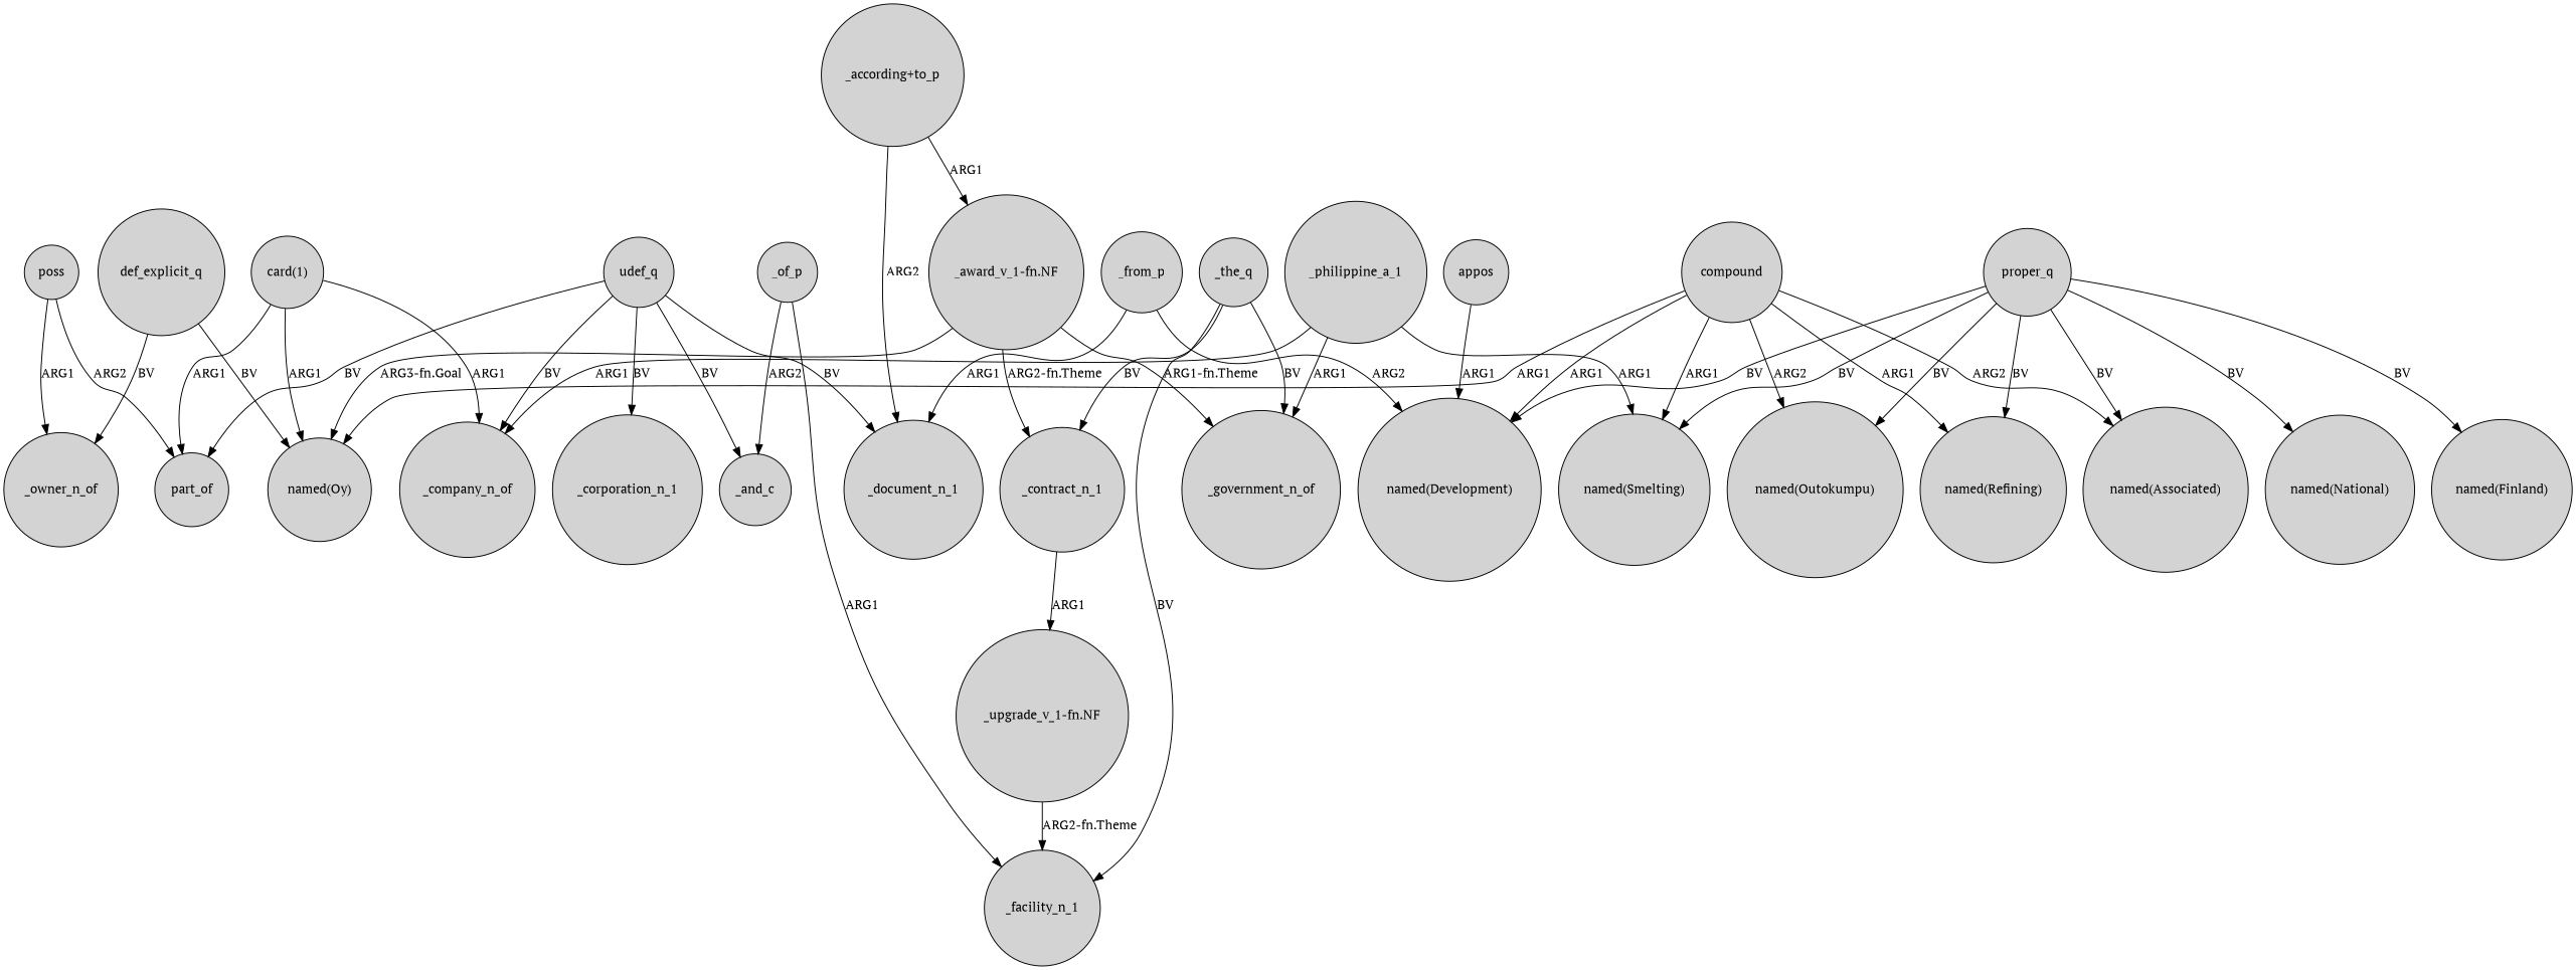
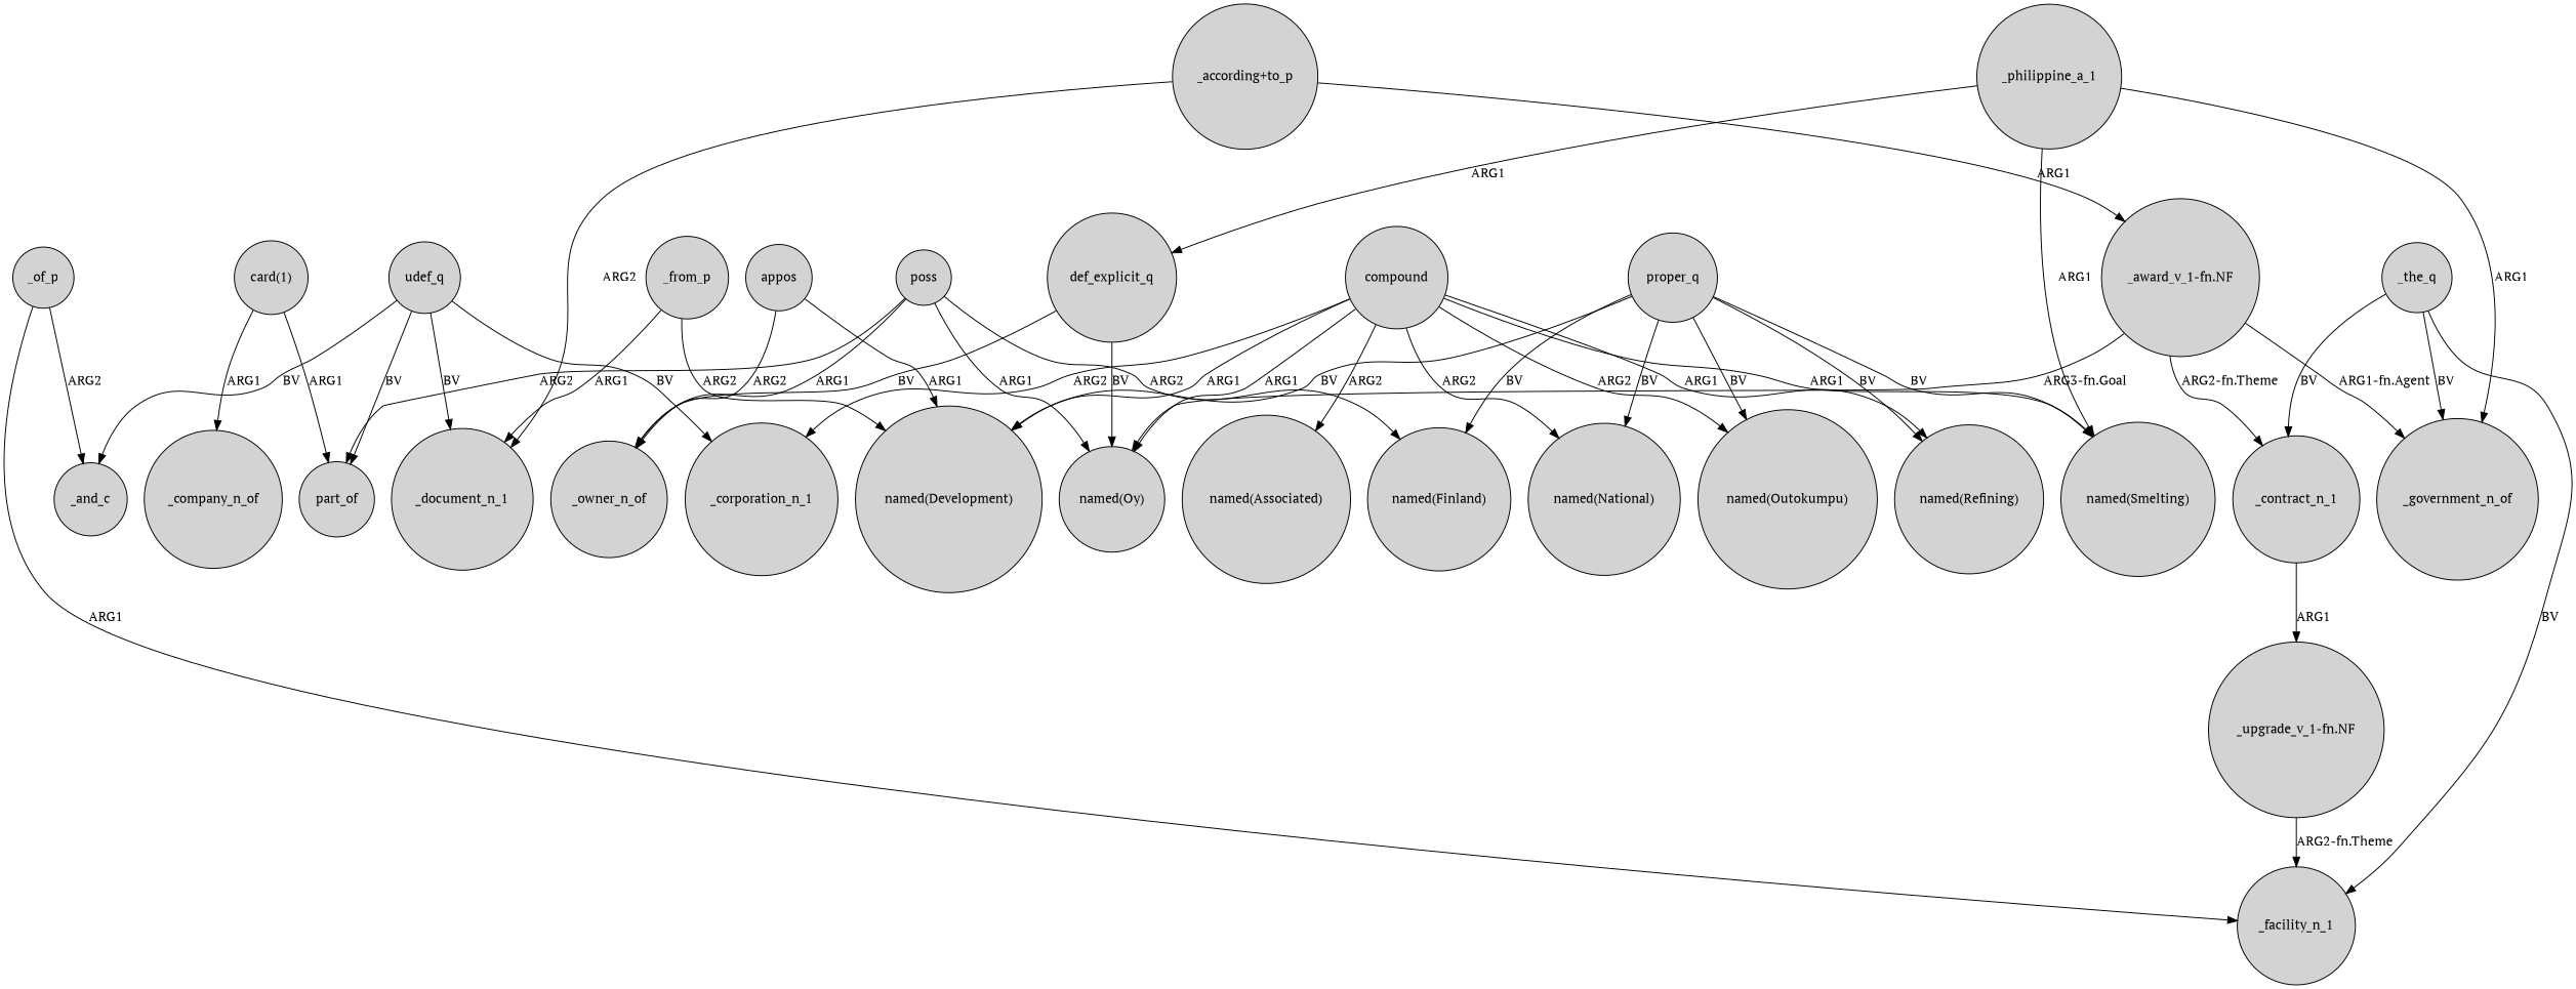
  digraph {
    fontname="PT Serif"
    node [fontname="PT Serif" shape=circle style=filled]
    edge [fontname="PT Serif"]
    appos
    _owner_n_of
    "named(Development)"
    poss
    part_of
    "named(Finland)"
    "named(Oy)"
    _philippine_a_1
    _government_n_of
    "named(Smelting)"
    _company_n_of
    udef_q
    _corporation_n_1
    _and_c
    _document_n_1
    compound
    "named(Refining)"
    "named(Associated)"
    "named(National)"
    "named(Outokumpu)"
    def_explicit_q
    proper_q
    _from_p
    _of_p
    _facility_n_1
    "_award_v_1-fn.NF"
    _contract_n_1
    "_upgrade_v_1-fn.NF"
    _the_q
    "_according+to_p"
    "card(1)"
+   appos -> _owner_n_of [label=ARG2]
    appos -> "named(Development)" [label=ARG1]
    poss -> _owner_n_of [label=ARG1]
    poss -> part_of [label=ARG2]
-   "card(1)" -> "named(Oy)" [label=ARG1]
+   poss -> "named(Finland)" [label=ARG2]
+   poss -> "named(Oy)" [label=ARG1]
    _philippine_a_1 -> _government_n_of [label=ARG1]
    _philippine_a_1 -> "named(Smelting)" [label=ARG1]
-   _philippine_a_1 -> _company_n_of [label=ARG1]
+   _philippine_a_1 -> def_explicit_q [label=ARG1]
    udef_q -> part_of [label=BV]
-   udef_q -> _company_n_of [label=BV]
    udef_q -> _corporation_n_1 [label=BV]
    udef_q -> _and_c [label=BV]
    udef_q -> _document_n_1 [label=BV]
    compound -> "named(Development)" [label=ARG1]
    compound -> "named(Oy)" [label=ARG1]
    compound -> "named(Smelting)" [label=ARG1]
+   compound -> _corporation_n_1 [label=ARG2]
    compound -> "named(Refining)" [label=ARG1]
    compound -> "named(Associated)" [label=ARG2]
+   compound -> "named(National)" [label=ARG2]
    compound -> "named(Outokumpu)" [label=ARG2]
    def_explicit_q -> _owner_n_of [label=BV]
    def_explicit_q -> "named(Oy)" [label=BV]
    proper_q -> "named(Development)" [label=BV]
    proper_q -> "named(Finland)" [label=BV]
    proper_q -> "named(Smelting)" [label=BV]
    proper_q -> "named(Refining)" [label=BV]
-   proper_q -> "named(Associated)" [label=BV]
    proper_q -> "named(National)" [label=BV]
    proper_q -> "named(Outokumpu)" [label=BV]
    _from_p -> "named(Development)" [label=ARG2]
    _from_p -> _document_n_1 [label=ARG1]
    _of_p -> _and_c [label=ARG2]
    _of_p -> _facility_n_1 [label=ARG1]
    "_award_v_1-fn.NF" -> "named(Oy)" [label="ARG3-fn.Goal"]
-   "_award_v_1-fn.NF" -> _government_n_of [label="ARG1-fn.Theme"]
+   "_award_v_1-fn.NF" -> _government_n_of [label="ARG1-fn.Agent"]
    "_award_v_1-fn.NF" -> _contract_n_1 [label="ARG2-fn.Theme"]
    _contract_n_1 -> "_upgrade_v_1-fn.NF" [label=ARG1]
    "_upgrade_v_1-fn.NF" -> _facility_n_1 [label="ARG2-fn.Theme"]
    _the_q -> _government_n_of [label=BV]
    _the_q -> _facility_n_1 [label=BV]
    _the_q -> _contract_n_1 [label=BV]
    "_according+to_p" -> _document_n_1 [label=ARG2]
    "_according+to_p" -> "_award_v_1-fn.NF" [label=ARG1]
    "card(1)" -> part_of [label=ARG1]
    "card(1)" -> _company_n_of [label=ARG1]
  }
